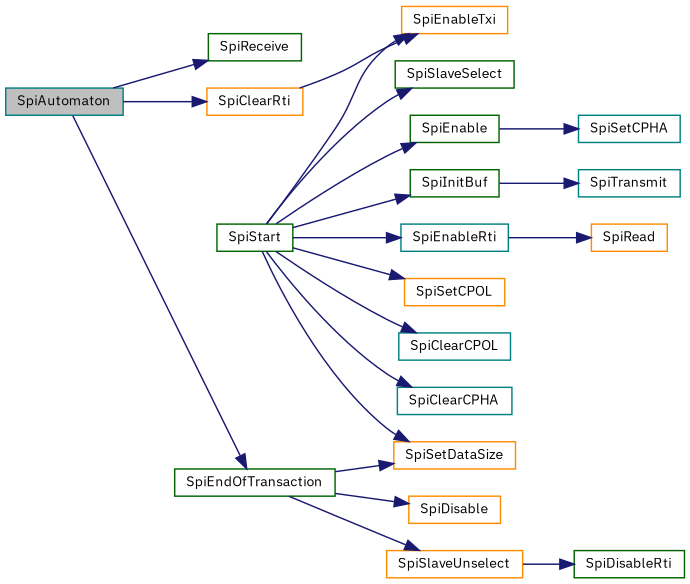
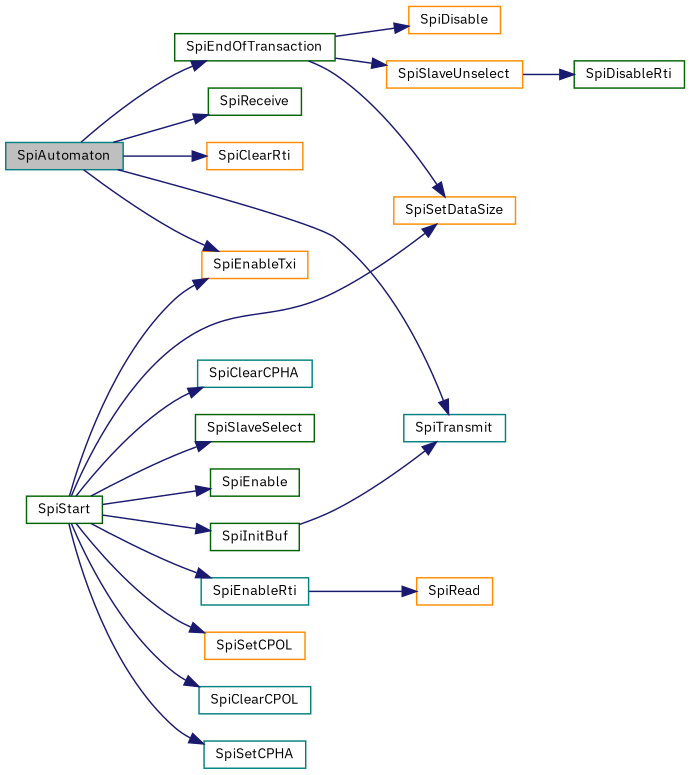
  digraph {
    fontname="IBM Plex Sans"
    rankdir=LR
    node [color=darkorange fillcolor=white fontname="IBM Plex Sans" fontsize=10 shape=record style=filled]
    edge [color=midnightblue fontname="IBM Plex Sans" fontsize=10 labelfontname=FreeSans labelfontsize=10 style=solid]
    n1 [color=teal fillcolor=grey75 fontcolor=black height=0.2 label=SpiAutomaton width=0.4]
    n2 [height=0.2 label=SpiClearRti width=0.4]
    n3 [height=0.2 label=SpiEnableTxi width=0.4]
    n4 [color=darkgreen height=0.2 label=SpiEndOfTransaction width=0.4]
    n5 [color=teal height=0.2 label=SpiTransmit width=0.4]
    n6 [color=darkgreen height=0.2 label=SpiReceive width=0.4]
    n7 [color=darkgreen height=0.2 label=SpiDisableRti width=0.4]
    n8 [height=0.2 label=SpiSlaveUnselect width=0.4]
    n9 [height=0.2 label=SpiDisable width=0.4]
    n10 [height=0.2 label=SpiSetDataSize width=0.4]
    n11 [color=darkgreen height=0.2 label=SpiStart width=0.4]
    n12 [height=0.2 label=SpiSetCPOL width=0.4]
    n13 [color=teal height=0.2 label=SpiClearCPOL width=0.4]
    n14 [color=teal height=0.2 label=SpiSetCPHA width=0.4]
    n15 [color=teal height=0.2 label=SpiClearCPHA width=0.4]
    n16 [color=darkgreen height=0.2 label=SpiSlaveSelect width=0.4]
    n17 [color=darkgreen height=0.2 label=SpiEnable width=0.4]
    n18 [color=darkgreen height=0.2 label=SpiInitBuf width=0.4]
    n19 [color=teal height=0.2 label=SpiEnableRti width=0.4]
    n20 [height=0.2 label=SpiRead width=0.4]
    n1 -> n2
-   n2 -> n3
+   n1 -> n3
    n1 -> n4
+   n1 -> n5
    n1 -> n6
    n4 -> n8
    n4 -> n9
    n4 -> n10
    n8 -> n7
    n11 -> n3
    n11 -> n10
    n11 -> n12
    n11 -> n13
-   n17 -> n14
+   n11 -> n14
    n11 -> n15
    n11 -> n16
    n11 -> n17
    n11 -> n18
    n11 -> n19
    n18 -> n5
    n19 -> n20
  }
